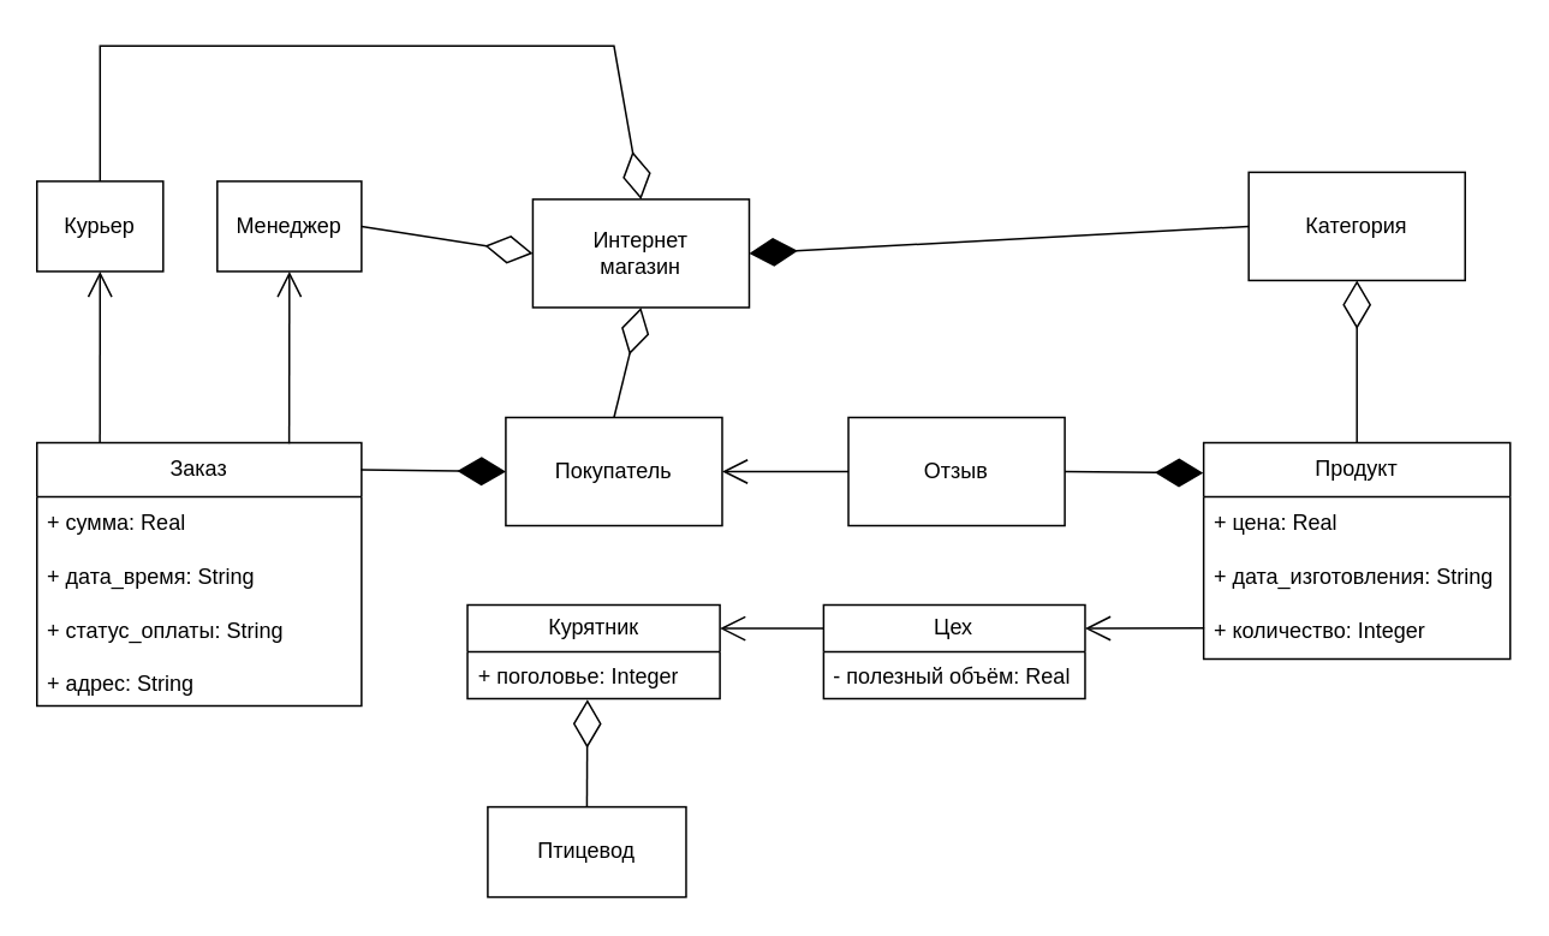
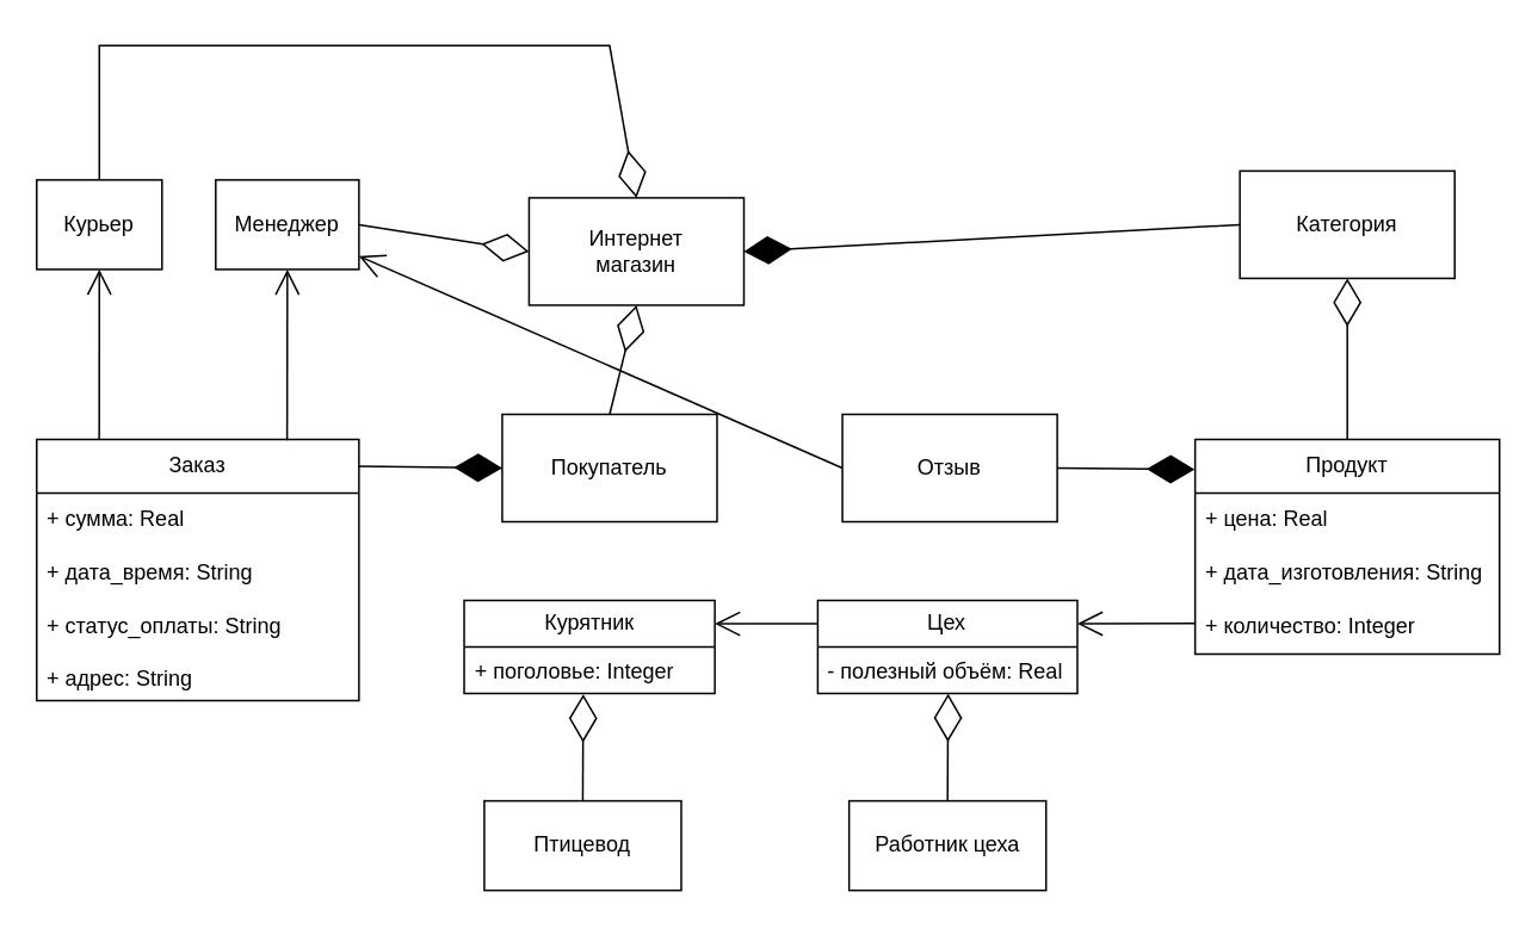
  <mxCell id="0" />
  <mxCell id="1" parent="0" />
  <mxCell id="2" value="Интернет&lt;div&gt;магазин&lt;/div&gt;" style="rounded=0;whiteSpace=wrap;html=1;" vertex="1" parent="1"><mxGeometry x="295" y="105" width="120" height="60" as="geometry" /></mxCell>
  <mxCell id="3" value="Категория" style="rounded=0;whiteSpace=wrap;html=1;" vertex="1" parent="1"><mxGeometry x="692" y="90" width="120" height="60" as="geometry" /></mxCell>
  <mxCell id="4" value="Отзыв" style="rounded=0;whiteSpace=wrap;html=1;" vertex="1" parent="1"><mxGeometry x="470" y="226" width="120" height="60" as="geometry" /></mxCell>
  <mxCell id="5" value="Продукт" style="swimlane;fontStyle=0;childLayout=stackLayout;horizontal=1;startSize=30;horizontalStack=0;resizeParent=1;resizeParentMax=0;resizeLast=0;collapsible=1;marginBottom=0;whiteSpace=wrap;html=1;glass=0;" vertex="1" parent="1"><mxGeometry x="667" y="240" width="170" height="120" as="geometry"><mxRectangle x="620" y="430" width="90" height="30" as="alternateBounds" /></mxGeometry></mxCell>
  <mxCell id="6" value="+ цена: Real" style="text;strokeColor=none;fillColor=none;align=left;verticalAlign=middle;spacingLeft=4;spacingRight=4;overflow=hidden;points=[[0,0.5],[1,0.5]];portConstraint=eastwest;rotatable=0;whiteSpace=wrap;html=1;" vertex="1" parent="5"><mxGeometry y="30" width="170" height="30" as="geometry" /></mxCell>
  <mxCell id="7" value="+ дата_изготовления: String" style="text;strokeColor=none;fillColor=none;align=left;verticalAlign=middle;spacingLeft=4;spacingRight=4;overflow=hidden;points=[[0,0.5],[1,0.5]];portConstraint=eastwest;rotatable=0;whiteSpace=wrap;html=1;" vertex="1" parent="5"><mxGeometry y="60" width="170" height="30" as="geometry" /></mxCell>
  <mxCell id="8" value="+ количество: Integer&amp;nbsp;" style="text;strokeColor=none;fillColor=none;align=left;verticalAlign=middle;spacingLeft=4;spacingRight=4;overflow=hidden;points=[[0,0.5],[1,0.5]];portConstraint=eastwest;rotatable=0;whiteSpace=wrap;html=1;" vertex="1" parent="5"><mxGeometry y="90" width="170" height="30" as="geometry" /></mxCell>
  <mxCell id="9" value="Заказ" style="swimlane;fontStyle=0;childLayout=stackLayout;horizontal=1;startSize=30;horizontalStack=0;resizeParent=1;resizeParentMax=0;resizeLast=0;collapsible=1;marginBottom=0;whiteSpace=wrap;html=1;" vertex="1" parent="1"><mxGeometry x="20" y="240" width="180" height="146" as="geometry" /></mxCell>
  <mxCell id="10" value="+ сумма: Real" style="text;strokeColor=none;fillColor=none;align=left;verticalAlign=middle;spacingLeft=4;spacingRight=4;overflow=hidden;points=[[0,0.5],[1,0.5]];portConstraint=eastwest;rotatable=0;whiteSpace=wrap;html=1;" vertex="1" parent="9"><mxGeometry y="30" width="180" height="30" as="geometry" /></mxCell>
  <mxCell id="11" value="+ дата_время: String" style="text;strokeColor=none;fillColor=none;align=left;verticalAlign=middle;spacingLeft=4;spacingRight=4;overflow=hidden;points=[[0,0.5],[1,0.5]];portConstraint=eastwest;rotatable=0;whiteSpace=wrap;html=1;" vertex="1" parent="9"><mxGeometry y="60" width="180" height="30" as="geometry" /></mxCell>
  <mxCell id="12" value="+ статус_оплаты: String" style="text;strokeColor=none;fillColor=none;align=left;verticalAlign=middle;spacingLeft=4;spacingRight=4;overflow=hidden;points=[[0,0.5],[1,0.5]];portConstraint=eastwest;rotatable=0;whiteSpace=wrap;html=1;" vertex="1" parent="9"><mxGeometry y="90" width="180" height="30" as="geometry" /></mxCell>
  <mxCell id="13" value="+ адрес: String" style="text;strokeColor=none;fillColor=none;align=left;verticalAlign=top;spacingLeft=4;spacingRight=4;overflow=hidden;rotatable=0;points=[[0,0.5],[1,0.5]];portConstraint=eastwest;whiteSpace=wrap;html=1;" vertex="1" parent="9"><mxGeometry y="120" width="180" height="26" as="geometry" /></mxCell>
  <mxCell id="14" value="Покупатель" style="rounded=0;whiteSpace=wrap;html=1;" vertex="1" parent="1"><mxGeometry x="280" y="226" width="120" height="60" as="geometry" /></mxCell>
  <mxCell id="15" value="" style="endArrow=diamondThin;endFill=1;endSize=24;html=1;rounded=0;entryX=1;entryY=0.5;entryDx=0;entryDy=0;exitX=0;exitY=0.5;exitDx=0;exitDy=0;" edge="1" parent="1" source="3" target="2"><mxGeometry width="160" relative="1" as="geometry"><mxPoint x="470" y="120" as="sourcePoint" /><mxPoint x="620" y="300" as="targetPoint" /></mxGeometry></mxCell>
  <mxCell id="16" value="" style="endArrow=diamondThin;endFill=0;endSize=24;html=1;rounded=0;exitX=0.5;exitY=0;exitDx=0;exitDy=0;entryX=0.5;entryY=1;entryDx=0;entryDy=0;" edge="1" parent="1" source="5" target="3"><mxGeometry width="160" relative="1" as="geometry"><mxPoint x="420" y="300" as="sourcePoint" /><mxPoint x="741" y="140" as="targetPoint" /><Array as="points" /></mxGeometry></mxCell>
  <mxCell id="17" value="" style="endArrow=diamondThin;endFill=1;endSize=24;html=1;rounded=0;exitX=1;exitY=0.5;exitDx=0;exitDy=0;entryX=-0.001;entryY=0.14;entryDx=0;entryDy=0;entryPerimeter=0;" edge="1" parent="1" source="4" target="5"><mxGeometry width="160" relative="1" as="geometry"><mxPoint x="500" y="300" as="sourcePoint" /><mxPoint x="770" y="250" as="targetPoint" /></mxGeometry></mxCell>
- <mxCell id="18" value="" style="endArrow=open;endFill=1;endSize=12;html=1;rounded=0;exitX=0;exitY=0.5;exitDx=0;exitDy=0;entryX=1;entryY=0.5;entryDx=0;entryDy=0;" edge="1" parent="1" source="4" target="14"><mxGeometry width="160" relative="1" as="geometry"><mxPoint x="540" y="360" as="sourcePoint" /><mxPoint x="700" y="360" as="targetPoint" /></mxGeometry></mxCell>
+ <mxCell id="18" value="" style="endArrow=open;endFill=1;endSize=12;html=1;rounded=0;exitX=0;exitY=0.5;exitDx=0;exitDy=0;" edge="1" parent="1" source="4" target="25"><mxGeometry width="160" relative="1" as="geometry"><mxPoint x="540" y="360" as="sourcePoint" /><mxPoint x="700" y="360" as="targetPoint" /></mxGeometry></mxCell>
  <mxCell id="19" value="" style="endArrow=open;endFill=1;endSize=12;html=1;rounded=0;entryX=1;entryY=0.25;entryDx=0;entryDy=0;exitX=0.002;exitY=0.429;exitDx=0;exitDy=0;exitPerimeter=0;" edge="1" parent="1" source="8" target="22"><mxGeometry width="160" relative="1" as="geometry"><mxPoint x="650" y="320" as="sourcePoint" /><mxPoint x="860" y="80" as="targetPoint" /></mxGeometry></mxCell>
  <mxCell id="20" value="" style="endArrow=open;endFill=1;endSize=12;html=1;rounded=0;entryX=0.5;entryY=1;entryDx=0;entryDy=0;exitX=0.777;exitY=0.003;exitDx=0;exitDy=0;exitPerimeter=0;" edge="1" parent="1" source="9" target="25"><mxGeometry width="160" relative="1" as="geometry"><mxPoint x="160" y="240" as="sourcePoint" /><mxPoint x="175" y="170" as="targetPoint" /></mxGeometry></mxCell>
+ <mxCell id="21" value="Работник цеха" style="html=1;whiteSpace=wrap;" vertex="1" parent="1"><mxGeometry x="473.75" y="442" width="110" height="50" as="geometry" /></mxCell>
  <mxCell id="22" value="Цех" style="swimlane;fontStyle=0;childLayout=stackLayout;horizontal=1;startSize=26;fillColor=none;horizontalStack=0;resizeParent=1;resizeParentMax=0;resizeLast=0;collapsible=1;marginBottom=0;whiteSpace=wrap;html=1;" vertex="1" parent="1"><mxGeometry x="456.25" y="330" width="145" height="52" as="geometry"><mxRectangle x="576.25" y="680" width="60" height="30" as="alternateBounds" /></mxGeometry></mxCell>
  <mxCell id="23" value="- полезный объём: Real" style="text;strokeColor=none;fillColor=none;align=left;verticalAlign=top;spacingLeft=4;spacingRight=4;overflow=hidden;rotatable=0;points=[[0,0.5],[1,0.5]];portConstraint=eastwest;whiteSpace=wrap;html=1;" vertex="1" parent="22"><mxGeometry y="26" width="145" height="26" as="geometry" /></mxCell>
  <mxCell id="24" value="Птицевод" style="html=1;whiteSpace=wrap;" vertex="1" parent="1"><mxGeometry x="270" y="442" width="110" height="50" as="geometry" /></mxCell>
  <mxCell id="25" value="Менеджер" style="html=1;whiteSpace=wrap;" vertex="1" parent="1"><mxGeometry x="120" y="95" width="80" height="50" as="geometry" /></mxCell>
  <mxCell id="26" value="Курьер" style="html=1;whiteSpace=wrap;" vertex="1" parent="1"><mxGeometry x="20" y="95" width="70" height="50" as="geometry" /></mxCell>
  <mxCell id="27" value="" style="endArrow=diamondThin;endFill=1;endSize=24;html=1;rounded=0;entryX=0;entryY=0.5;entryDx=0;entryDy=0;exitX=0.998;exitY=0.103;exitDx=0;exitDy=0;exitPerimeter=0;" edge="1" parent="1" source="9" target="14"><mxGeometry width="160" relative="1" as="geometry"><mxPoint x="200" y="370" as="sourcePoint" /><mxPoint x="400" y="271" as="targetPoint" /><Array as="points" /></mxGeometry></mxCell>
  <mxCell id="28" value="Курятник" style="swimlane;fontStyle=0;childLayout=stackLayout;horizontal=1;startSize=26;fillColor=none;horizontalStack=0;resizeParent=1;resizeParentMax=0;resizeLast=0;collapsible=1;marginBottom=0;whiteSpace=wrap;html=1;" vertex="1" parent="1"><mxGeometry x="258.75" y="330" width="140" height="52" as="geometry" /></mxCell>
  <mxCell id="29" value="+ поголовье: Integer" style="text;strokeColor=none;fillColor=none;align=left;verticalAlign=top;spacingLeft=4;spacingRight=4;overflow=hidden;rotatable=0;points=[[0,0.5],[1,0.5]];portConstraint=eastwest;whiteSpace=wrap;html=1;" vertex="1" parent="28"><mxGeometry y="26" width="140" height="26" as="geometry" /></mxCell>
  <mxCell id="30" value="" style="endArrow=open;endFill=1;endSize=12;html=1;rounded=0;exitX=0;exitY=0.25;exitDx=0;exitDy=0;entryX=1;entryY=0.25;entryDx=0;entryDy=0;" edge="1" parent="1" source="22" target="28"><mxGeometry width="160" relative="1" as="geometry"><mxPoint x="445" y="400" as="sourcePoint" /><mxPoint x="375" y="310" as="targetPoint" /></mxGeometry></mxCell>
  <mxCell id="31" value="" style="endArrow=open;endFill=1;endSize=12;html=1;rounded=0;entryX=0.5;entryY=1;entryDx=0;entryDy=0;exitX=0.194;exitY=-0.001;exitDx=0;exitDy=0;exitPerimeter=0;" edge="1" parent="1" source="9" target="26"><mxGeometry width="160" relative="1" as="geometry"><mxPoint x="55" y="230" as="sourcePoint" /><mxPoint x="55" y="180" as="targetPoint" /></mxGeometry></mxCell>
  <mxCell id="32" value="" style="endArrow=diamondThin;endFill=0;endSize=24;html=1;rounded=0;exitX=0.5;exitY=0;exitDx=0;exitDy=0;entryX=0.5;entryY=0;entryDx=0;entryDy=0;" edge="1" parent="1" source="26" target="2"><mxGeometry width="160" relative="1" as="geometry"><mxPoint x="54.5" y="80" as="sourcePoint" /><mxPoint x="54.5" y="-10" as="targetPoint" /><Array as="points"><mxPoint x="55" y="20" /><mxPoint x="205" y="20" /><mxPoint x="340" y="20" /></Array></mxGeometry></mxCell>
  <mxCell id="33" value="" style="endArrow=diamondThin;endFill=0;endSize=24;html=1;rounded=0;exitX=1;exitY=0.5;exitDx=0;exitDy=0;entryX=0;entryY=0.5;entryDx=0;entryDy=0;" edge="1" parent="1" source="25" target="2"><mxGeometry width="160" relative="1" as="geometry"><mxPoint x="235" y="140" as="sourcePoint" /><mxPoint x="235" y="50" as="targetPoint" /><Array as="points" /></mxGeometry></mxCell>
  <mxCell id="34" value="" style="endArrow=diamondThin;endFill=0;endSize=24;html=1;rounded=0;exitX=0.5;exitY=0;exitDx=0;exitDy=0;entryX=0.475;entryY=1.015;entryDx=0;entryDy=0;entryPerimeter=0;" edge="1" parent="1" source="24" target="29"><mxGeometry width="160" relative="1" as="geometry"><mxPoint x="400" y="550" as="sourcePoint" /><mxPoint x="405" y="410" as="targetPoint" /><Array as="points" /></mxGeometry></mxCell>
+ <mxCell id="35" value="" style="endArrow=diamondThin;endFill=0;endSize=24;html=1;rounded=0;exitX=0.5;exitY=0;exitDx=0;exitDy=0;entryX=0.502;entryY=1.004;entryDx=0;entryDy=0;entryPerimeter=0;" edge="1" parent="1" source="21" target="23"><mxGeometry width="160" relative="1" as="geometry"><mxPoint x="455" y="446" as="sourcePoint" /><mxPoint x="505" y="400" as="targetPoint" /><Array as="points" /></mxGeometry></mxCell>
  <mxCell id="36" value="" style="endArrow=diamondThin;endFill=0;endSize=24;html=1;rounded=0;exitX=0.5;exitY=0;exitDx=0;exitDy=0;entryX=0.5;entryY=1;entryDx=0;entryDy=0;" edge="1" parent="1" source="14" target="2"><mxGeometry width="160" relative="1" as="geometry"><mxPoint x="328.61" y="220" as="sourcePoint" /><mxPoint x="328.61" y="160" as="targetPoint" /><Array as="points" /></mxGeometry></mxCell>
